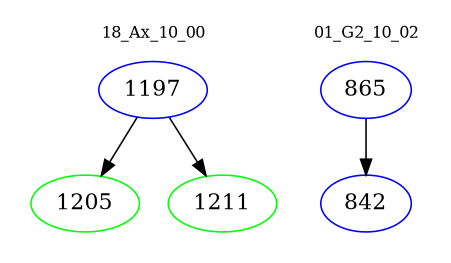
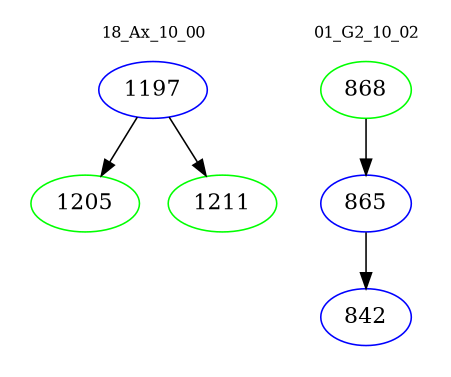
  digraph {
    node [color=green]
    edge [color=black]
    n1 [label=1205]
    n2 [color=blue label=1197]
    n3 [label=1211]
+   n4 [label=868]
    n5 [color=blue label=865]
    n6 [color=blue label=842]
    subgraph cluster_1 {
      color=white
      fontsize=10
      label="18_Ax_10_00"
      n1
      n2
      n3
    }
    subgraph cluster_2 {
      color=white
      fontsize=10
      label="01_G2_10_02"
+     n4
      n5
      n6
    }
    n2 -> n1
    n2 -> n3
+   n4 -> n5
    n5 -> n6
  }
